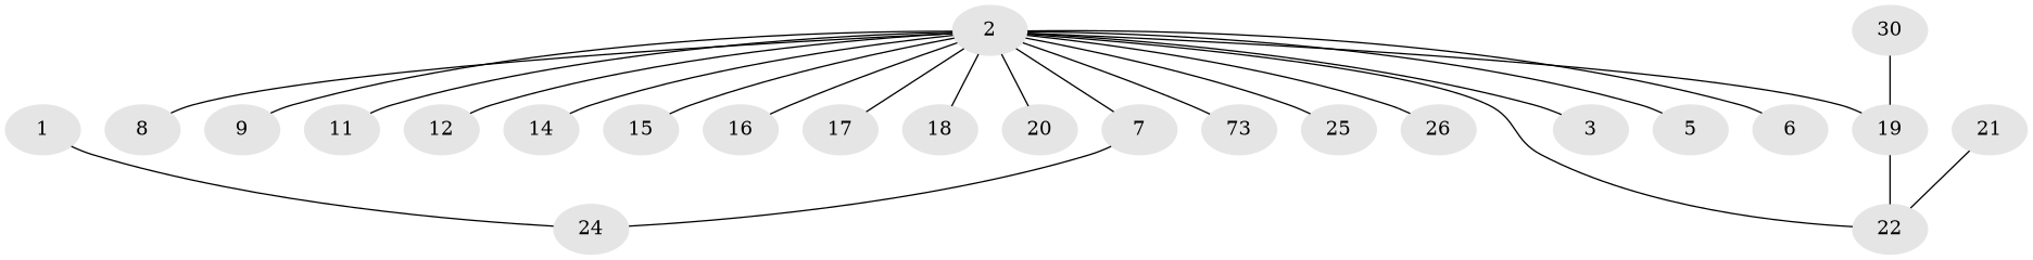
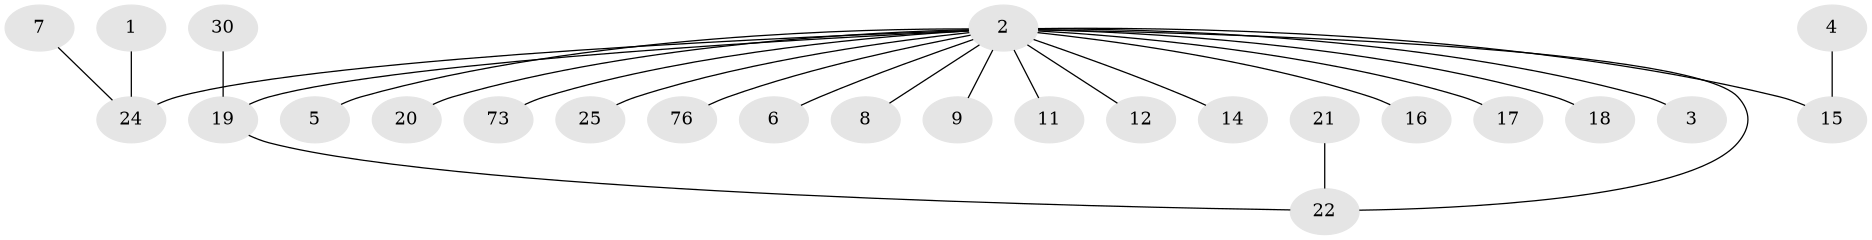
  graph {
    node [color=gray90 style=filled]
    edge [weight=1.0]
    1
    24
    2
    3
    5
    6
    8
    9
    11
    12
    14
    15
    16
    17
    18
    19
    20
    22
    n19 [label=73]
    25
-   26
+   26 [label=76]
+   4
    7
    n24 [label=30]
    21
    1 -- 24
-   2 -- 7
+   2 -- 24
    2 -- 3
    2 -- 5
    2 -- 6
    2 -- 8
    2 -- 9
    2 -- 11
    2 -- 12
    2 -- 14
    2 -- 15
    2 -- 16
    2 -- 17
    2 -- 18 [weight=2.0]
    2 -- 19
    2 -- 20
    2 -- 22
    2 -- n19
    2 -- 25
    2 -- 26
    19 -- 22
+   4 -- 15
    7 -- 24
    n24 -- 19
    21 -- 22
  }
